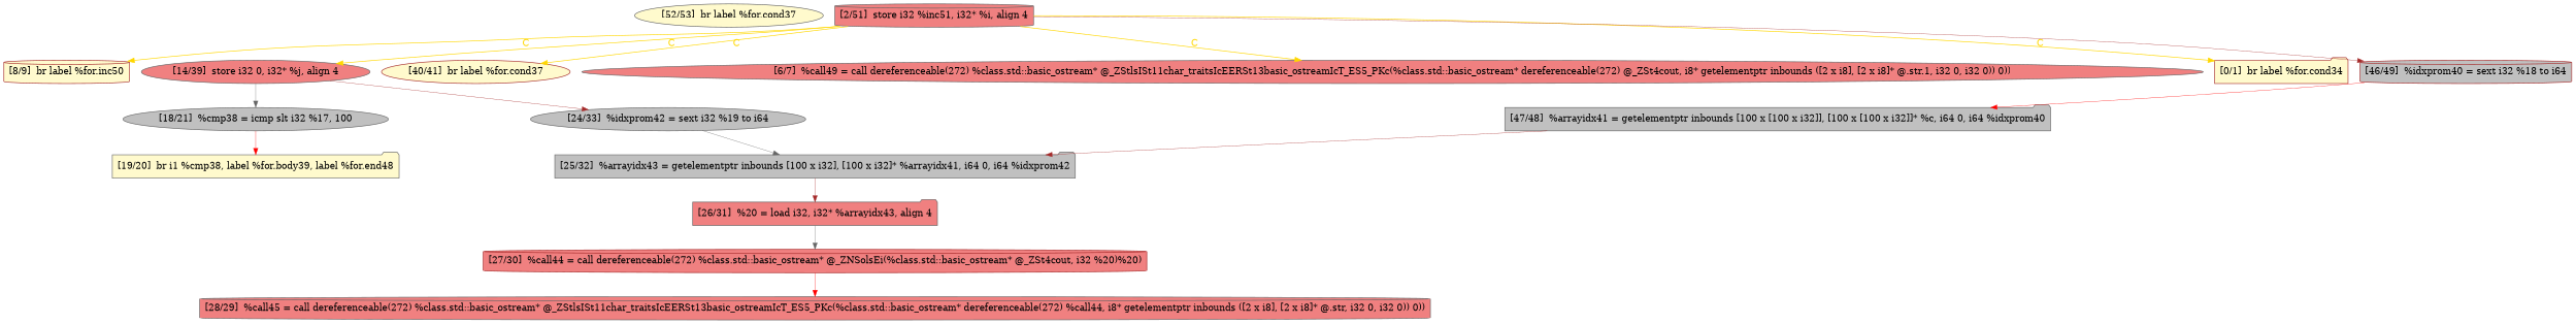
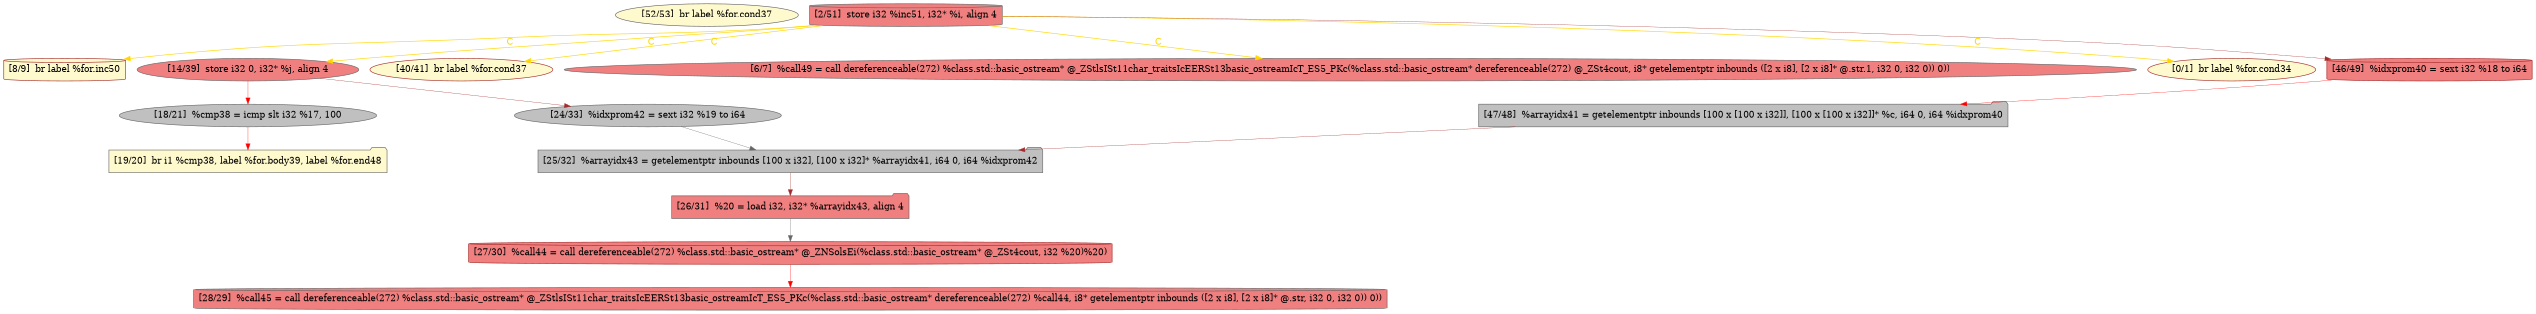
  digraph {
    node [color=gray40 fillcolor=lightcoral shape=ellipse style=filled]
    edge [color=gold fontcolor=black penwidth=0.5 style=solid]
    n1 [fillcolor=lemonchiffon label="[52/53]  br label %for.cond37"]
    n2 [fillcolor=grey label="[18/21]  %cmp38 = icmp slt i32 %17, 100"]
    n3 [fillcolor=lemonchiffon label="[19/20]  br i1 %cmp38, label %for.body39, label %for.end48" shape=folder]
    n4 [color=brown fillcolor=lemonchiffon label="[8/9]  br label %for.inc50" shape=cylinder]
    n5 [label="[2/51]  store i32 %inc51, i32* %i, align 4" shape=cylinder]
    n6 [label="[14/39]  store i32 0, i32* %j, align 4"]
    n7 [color=brown fillcolor=lemonchiffon label="[40/41]  br label %for.cond37"]
    n8 [label="[6/7]  %call49 = call dereferenceable(272) %class.std::basic_ostream* @_ZStlsISt11char_traitsIcEERSt13basic_ostreamIcT_ES5_PKc(%class.std::basic_ostream* dereferenceable(272) @_ZSt4cout, i8* getelementptr inbounds ([2 x i8], [2 x i8]* @.str.1, i32 0, i32 0)) 0))"]
-   n9 [color=brown fillcolor=lemonchiffon label="[0/1]  br label %for.cond34" shape=folder]
-   n10 [color=brown fillcolor=grey label="[46/49]  %idxprom40 = sext i32 %18 to i64" shape=cylinder]
+   n9 [color=brown fillcolor=lemonchiffon label="[0/1]  br label %for.cond34"]
+   n10 [color=brown label="[46/49]  %idxprom40 = sext i32 %18 to i64" shape=cylinder]
    n11 [fillcolor=grey label="[24/33]  %idxprom42 = sext i32 %19 to i64"]
    n12 [fillcolor=grey label="[47/48]  %arrayidx41 = getelementptr inbounds [100 x [100 x i32]], [100 x [100 x i32]]* %c, i64 0, i64 %idxprom40" shape=folder]
    n13 [color=brown label="[27/30]  %call44 = call dereferenceable(272) %class.std::basic_ostream* @_ZNSolsEi(%class.std::basic_ostream* @_ZSt4cout, i32 %20)%20)" shape=cylinder]
    n14 [label="[28/29]  %call45 = call dereferenceable(272) %class.std::basic_ostream* @_ZStlsISt11char_traitsIcEERSt13basic_ostreamIcT_ES5_PKc(%class.std::basic_ostream* dereferenceable(272) %call44, i8* getelementptr inbounds ([2 x i8], [2 x i8]* @.str, i32 0, i32 0)) 0))" shape=cylinder]
    n15 [fillcolor=grey label="[25/32]  %arrayidx43 = getelementptr inbounds [100 x i32], [100 x i32]* %arrayidx41, i64 0, i64 %idxprom42" shape=folder]
    n16 [label="[26/31]  %20 = load i32, i32* %arrayidx43, align 4" shape=folder]
    n2 -> n3 [color=red]
    n5 -> n4 [fontcolor=gold label=C penwidth=1.0]
    n5 -> n6 [fontcolor=gold label=C penwidth=1.0]
    n5 -> n7 [fontcolor=gold label=C penwidth=1.0]
    n5 -> n8 [fontcolor=gold label=C penwidth=1.0]
    n5 -> n9 [fontcolor=gold label=C penwidth=1.0]
    n5 -> n10 [color=brown]
-   n6 -> n2 [color=gray40]
+   n6 -> n2 [color=red]
    n6 -> n11 [color=brown]
    n10 -> n12 [color=red]
    n11 -> n15 [color=gray40]
    n12 -> n15 [color=brown]
    n13 -> n14 [color=red]
    n15 -> n16 [color=brown]
    n16 -> n13 [color=gray40]
  }
